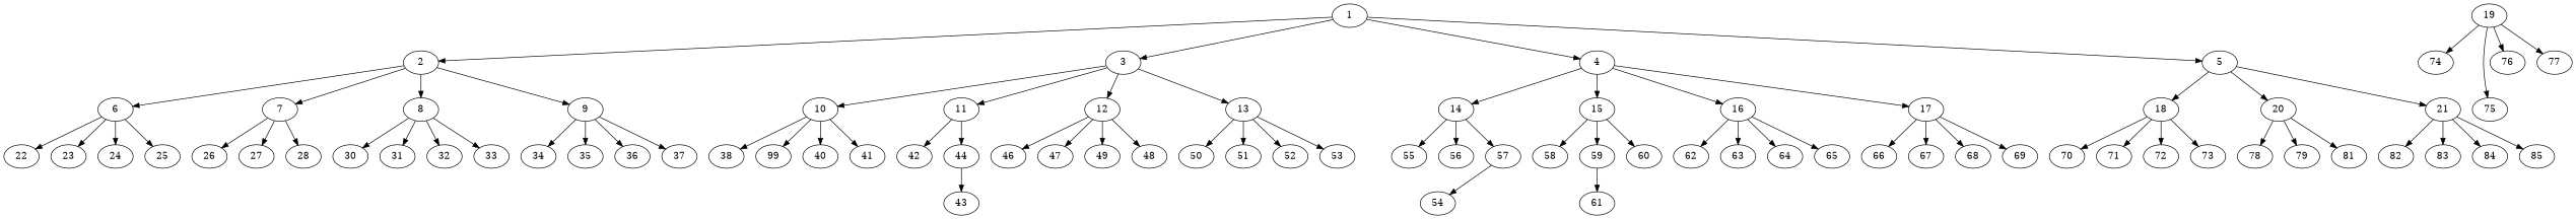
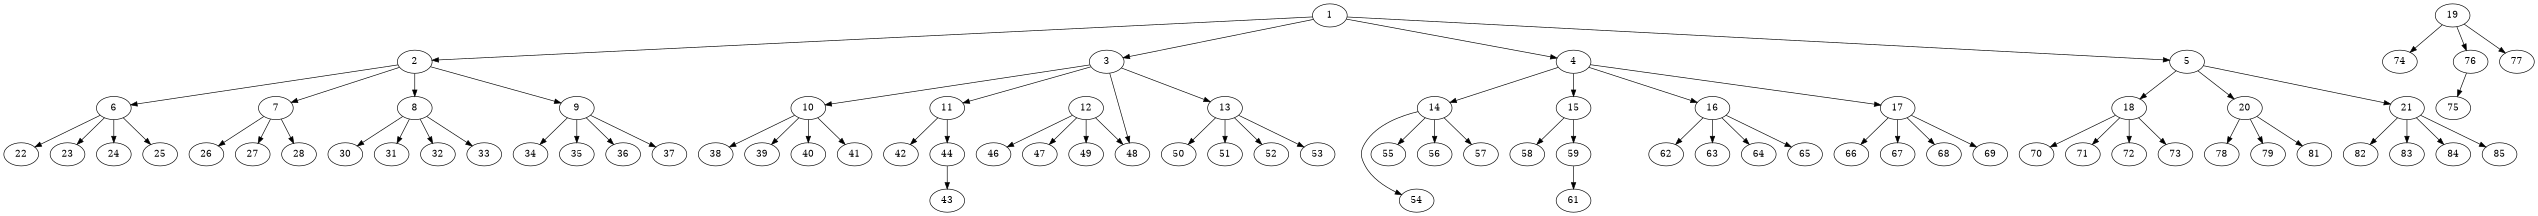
  digraph {
    1
    2
    3
    4
    5
    6
    7
    8
    9
    10
    11
    12
    13
    14
    15
    16
    17
    18
    20
    21
    22
    23
    24
    25
    26
    27
    28
    30
    31
    32
    33
    34
    35
    36
    37
    38
-   39 [label=99]
+   39
    40
    41
    42
    44
    46
    47
    48
    49
    50
    51
    52
    53
    54
    55
    56
    57
    58
    59
-   60
    62
    63
    64
    65
    66
    67
    68
    69
    70
    71
    72
    73
    19
    74
    75
    76
    77
    78
    79
    81
    82
    83
    84
    85
    43
    61
    1 -> 2
    1 -> 3
    1 -> 4
    1 -> 5
    2 -> 6
    2 -> 7
    2 -> 8
    2 -> 9
    3 -> 10
    3 -> 11
-   3 -> 12
+   3 -> 48
    3 -> 13
    4 -> 14
    4 -> 15
    4 -> 16
    4 -> 17
    5 -> 18
    5 -> 20
    5 -> 21
    6 -> 22
    6 -> 23
    6 -> 24
    6 -> 25
    7 -> 26
    7 -> 27
    7 -> 28
    8 -> 30
    8 -> 31
    8 -> 32
    8 -> 33
    9 -> 34
    9 -> 35
    9 -> 36
    9 -> 37
    10 -> 38
    10 -> 39
    10 -> 40
    10 -> 41
    11 -> 42
    11 -> 44
    12 -> 46
    12 -> 47
    12 -> 48
    12 -> 49
    13 -> 50
    13 -> 51
    13 -> 52
    13 -> 53
-   57 -> 54
+   14 -> 54
    14 -> 55
    14 -> 56
    14 -> 57
    15 -> 58
    15 -> 59
-   15 -> 60
    16 -> 62
    16 -> 63
    16 -> 64
    16 -> 65
    17 -> 66
    17 -> 67
    17 -> 68
    17 -> 69
    18 -> 70
    18 -> 71
    18 -> 72
    18 -> 73
    20 -> 78
    20 -> 79
    20 -> 81
    21 -> 82
    21 -> 83
    21 -> 84
    21 -> 85
    44 -> 43
    59 -> 61
    19 -> 74
-   19 -> 75
+   76 -> 75
    19 -> 76
    19 -> 77
  }
